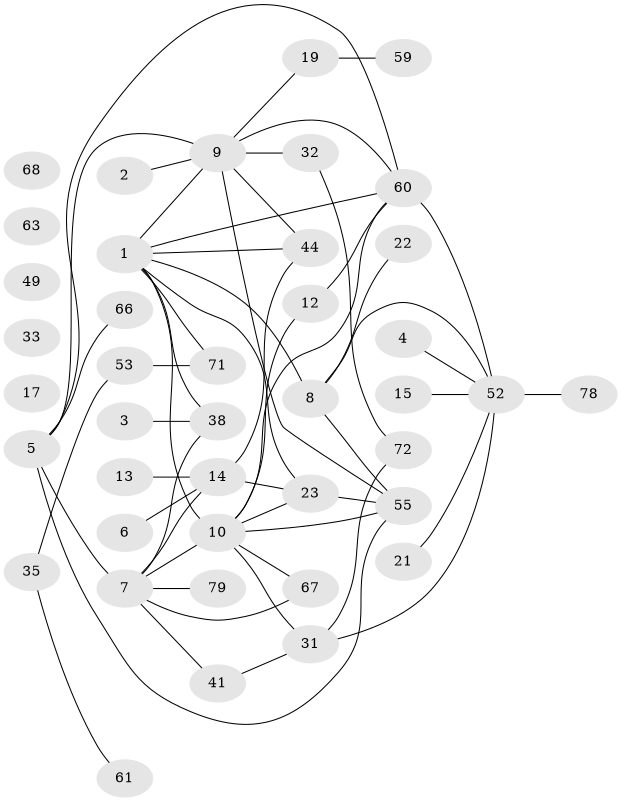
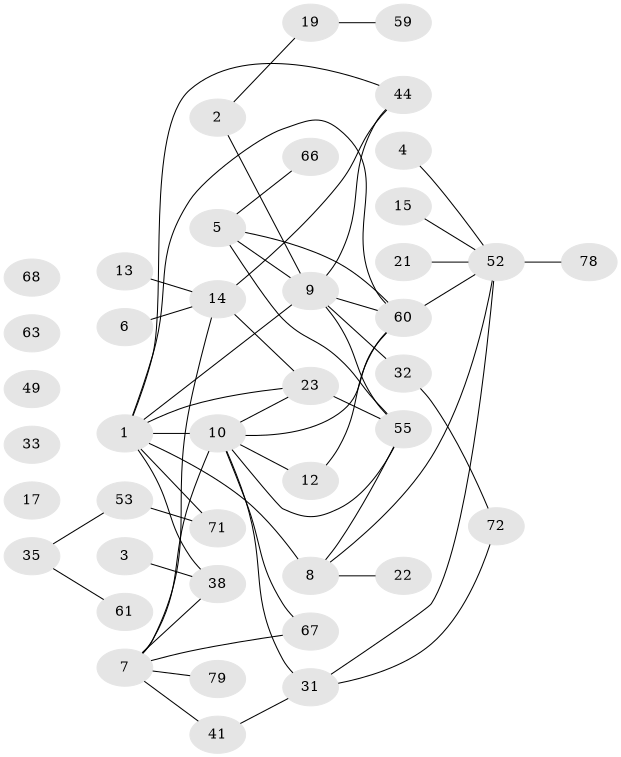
  graph {
    rankdir=LR
    node [color=gray90 style=filled]
    1 [super="+36"]
    8 [super="+28"]
    9 [super="+24+16"]
    10 [super="+27"]
    23 [super="+25"]
    n6 [label=60 super="+62+42"]
    38 [super="+74"]
    44 [super="+65"]
    71
    5 [super="+47+26"]
    7 [super="+51+11+56"]
    55 [super="+60"]
    66
    52 [super="+64+57"]
    22
    19
    32 [super="+70"]
    31 [super="+69+48"]
    67
    12 [super="+34"]
    2
    3
    78
    4
    14 [super="+40"]
    41
    79
    6
    72
    59
    13
    15 [super="+37"]
    17
    21 [super="+76+29"]
    33
    53 [super="+54"]
    35
    61 [super="+83"]
    49
    63
    68
    1 -- 8
    1 -- 9
    1 -- 10 [weight=2]
    1 -- 23
    1 -- n6
    1 -- 38
    1 -- 44
    1 -- 71
    8 -- 55 [weight=2]
    8 -- 52
    8 -- 22
    9 -- n6 [weight=2]
    9 -- 44
    9 -- 55 [weight=2]
-   9 -- 19
+   2 -- 19
    9 -- 32
    10 -- 23
    10 -- n6
    10 -- 55
    10 -- 31
    10 -- 67
    10 -- 12
    23 -- 55
    n6 -- 52
    5 -- 9
    5 -- n6
-   5 -- 7 [weight=2]
    5 -- 55
    5 -- 66
    7 -- 10
    7 -- 38
    7 -- 67
    7 -- 14
    7 -- 41
    7 -- 79
    52 -- 78
    19 -- 59
    32 -- 72
    31 -- 52
    31 -- 72
    12 -- n6
    2 -- 9 [weight=2]
    3 -- 38
    4 -- 52
    14 -- 23
    14 -- 44
    41 -- 31
    6 -- 14
    13 -- 14
    15 -- 52 [weight=2]
    21 -- 52
    53 -- 71
    35 -- 53
    35 -- 61
  }
